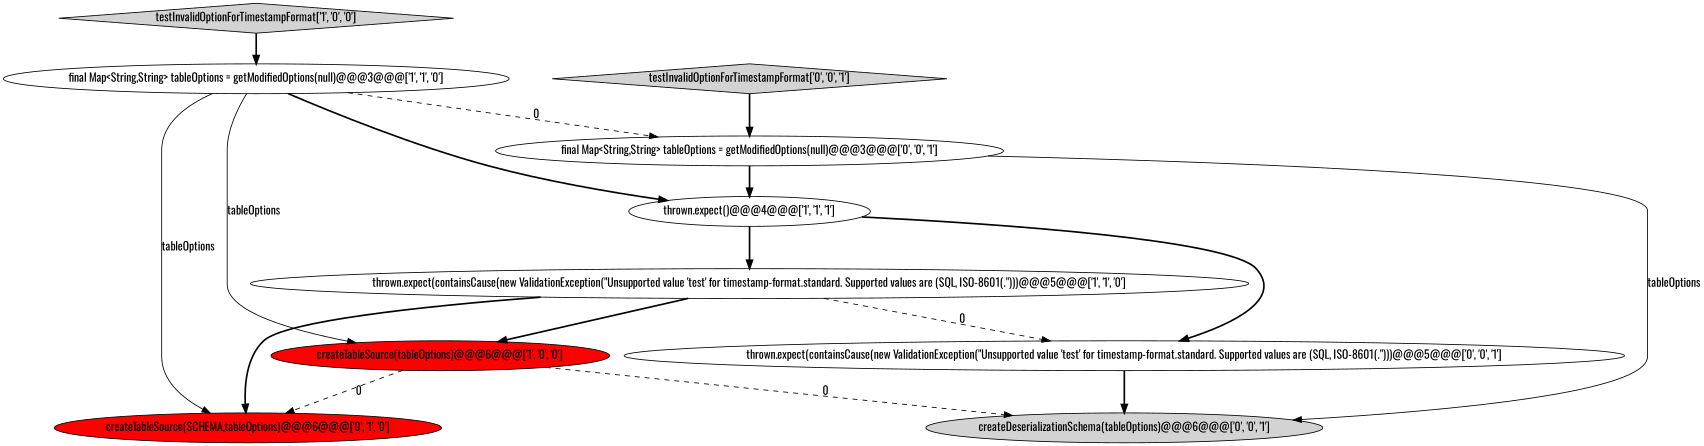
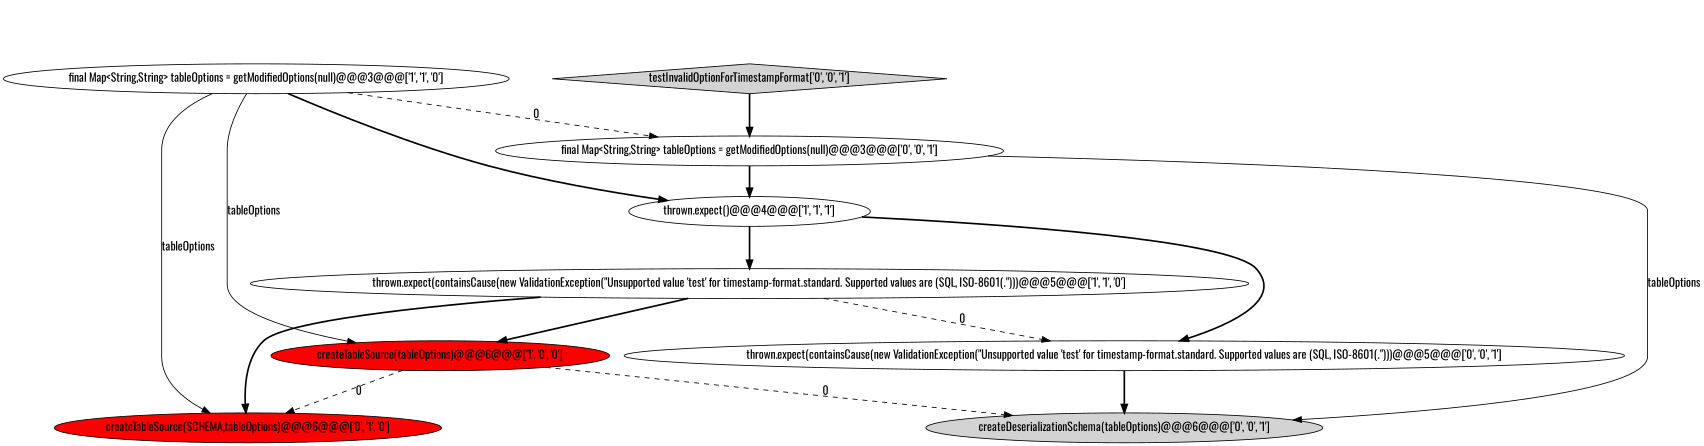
  digraph {
    fontname=Oswald
    node [fillcolor=white fontname=Oswald shape=ellipse style=filled]
    edge [fontname=Oswald style=bold]
    n1 [fillcolor=lightgray label="createDeserializationSchema(tableOptions)@@@6@@@['0', '0', '1']"]
    n2 [label="final Map<String,String> tableOptions = getModifiedOptions(null)@@@3@@@['1', '1', '0']"]
    n3 [label="final Map<String,String> tableOptions = getModifiedOptions(null)@@@3@@@['0', '0', '1']"]
    n4 [label="thrown.expect()@@@4@@@['1', '1', '1']"]
    n5 [fillcolor=red label="createTableSource(SCHEMA,tableOptions)@@@6@@@['0', '1', '0']"]
    n6 [fillcolor=red label="createTableSource(tableOptions)@@@6@@@['1', '0', '0']"]
    n7 [label="thrown.expect(containsCause(new ValidationException(\"Unsupported value 'test' for timestamp-format.standard. Supported values are (SQL, ISO-8601(.\")))@@@5@@@['1', '1', '0']"]
    n8 [label="thrown.expect(containsCause(new ValidationException(\"Unsupported value 'test' for timestamp-format.standard. Supported values are (SQL, ISO-8601(.\")))@@@5@@@['0', '0', '1']"]
-   n9 [fillcolor=lightgray label="testInvalidOptionForTimestampFormat['1', '0', '0']" shape=diamond]
    n10 [fillcolor=lightgray label="testInvalidOptionForTimestampFormat['0', '0', '1']" shape=diamond]
    n2 -> n3 [label=0 style=dashed]
    n2 -> n4
    n2 -> n5 [label=tableOptions style=solid]
    n2 -> n6 [label=tableOptions style=solid]
    n3 -> n1 [label=tableOptions style=solid]
    n3 -> n4
    n4 -> n7
    n4 -> n8
    n6 -> n1 [label=0 style=dashed]
    n6 -> n5 [label=0 style=dashed]
    n7 -> n5
    n7 -> n6
    n7 -> n8 [label=0 style=dashed]
    n8 -> n1
-   n9 -> n2
    n10 -> n3
  }
